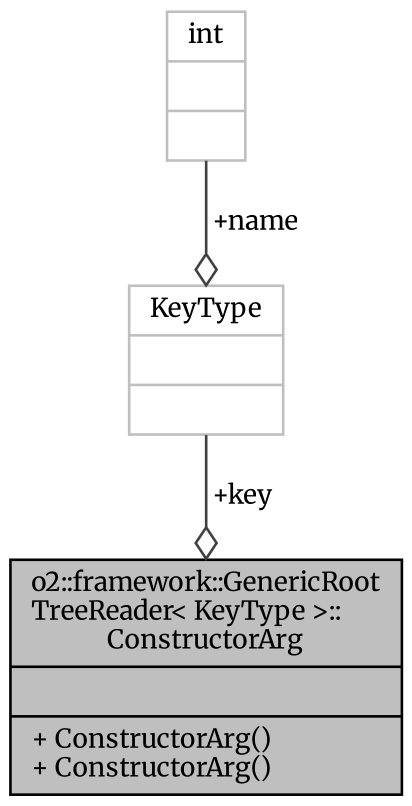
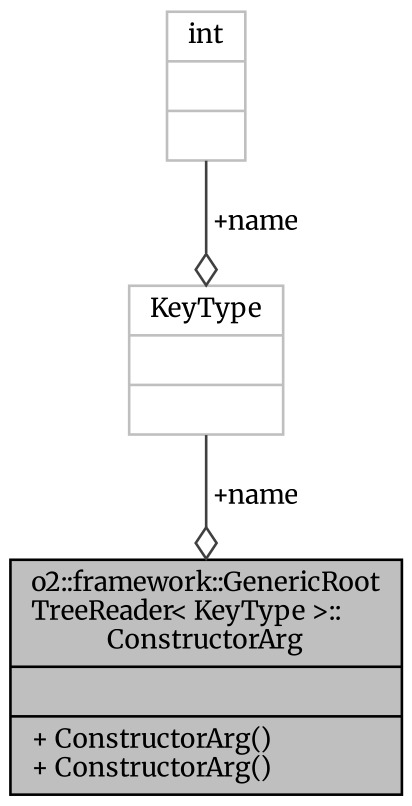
  digraph {
    fontname=Merriweather
    node [color=grey75 fontname=Merriweather fontsize=10 shape=record]
    edge [arrowhead=odiamond color=grey25 fontname=Merriweather fontsize=10 labelfontname=Helvetica labelfontsize=10 style=solid]
    n1 [color=black fillcolor=grey75 fontcolor=black height=0.2 label="{o2::framework::GenericRoot\lTreeReader\< KeyType \>::\lConstructorArg\n||+ ConstructorArg()\l+ ConstructorArg()\l}" style=filled width=0.4]
    n2 [height=0.2 label="{int\n||}" width=0.4]
    n3 [height=0.2 label="{KeyType\n||}" width=0.4]
    n2 -> n3 [label=" +name"]
-   n3 -> n1 [label=" +key"]
+   n3 -> n1 [label=" +name"]
  }
